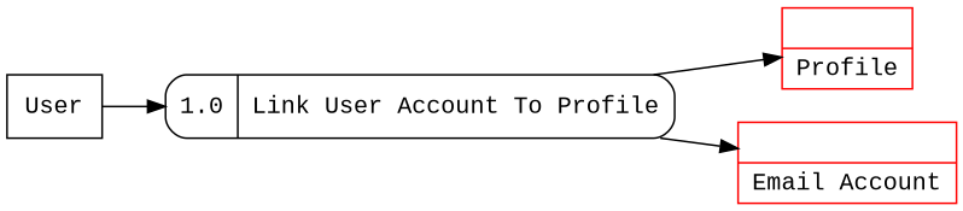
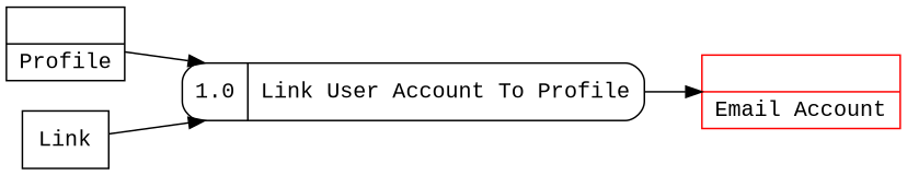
  digraph {
    fontname="Liberation Mono"
    rankdir=LR
    node [fontname="Liberation Mono" shape=record]
    edge [fontname="Liberation Mono"]
-   n1 [color=red label="<f0>  |<f1> Profile "]
+   n1 [color=black label="<f0>  |<f1> Profile "]
    n2 [color=red label="<f0>  |<f1> Email Account "]
-   n3 [label=User shape=box]
+   n3 [label=Link shape=box]
    n4 [label="{<f0> 1.0|<f1> Link User Account To Profile }" shape=Mrecord]
    n3 -> n4
-   n4 -> n1
+   n1 -> n4
    n4 -> n2
  }
